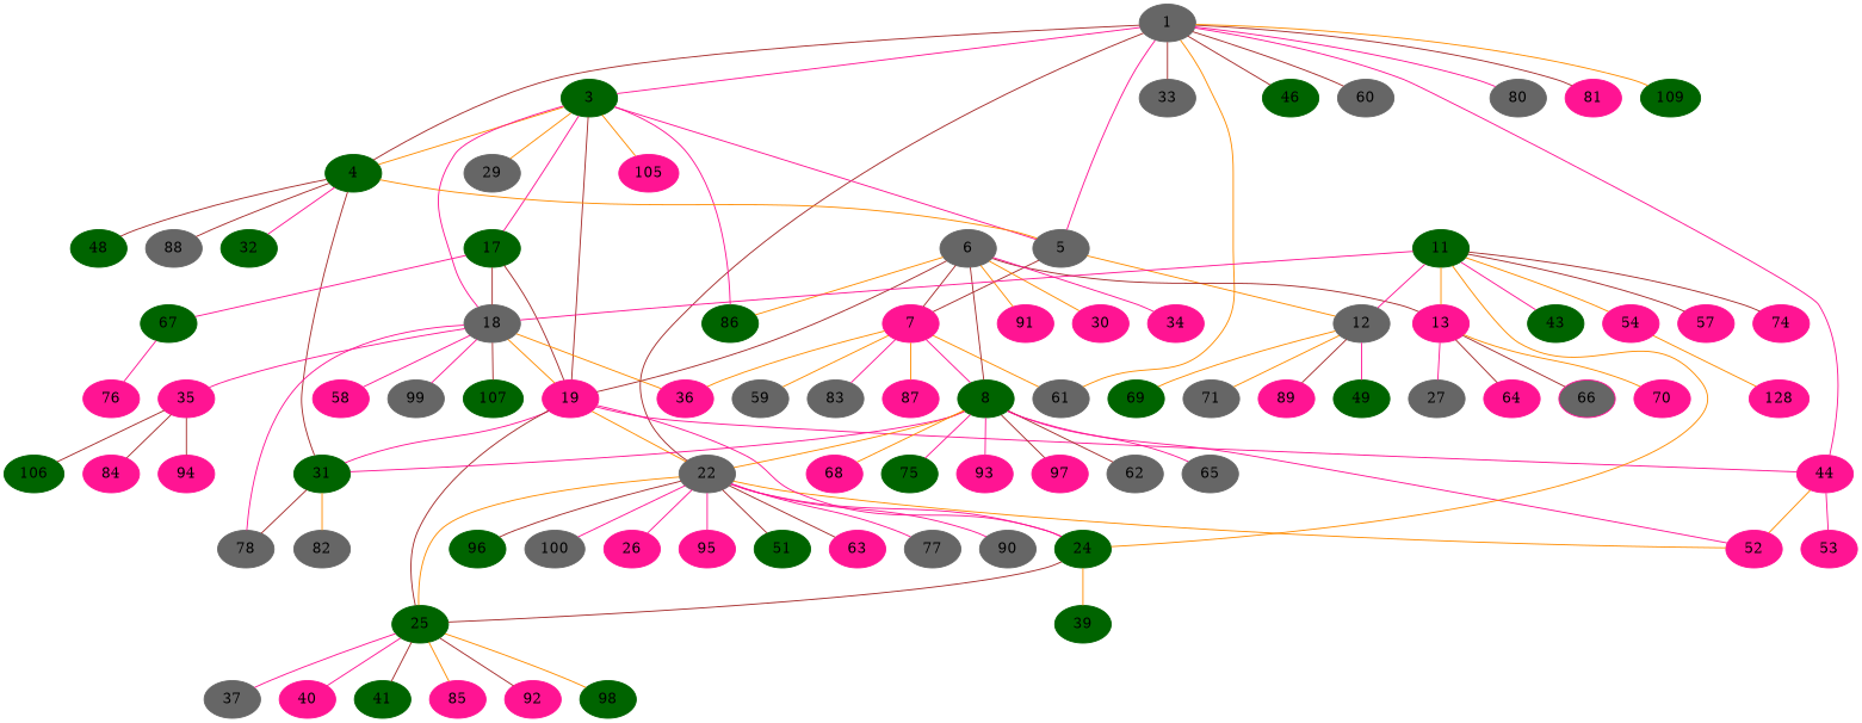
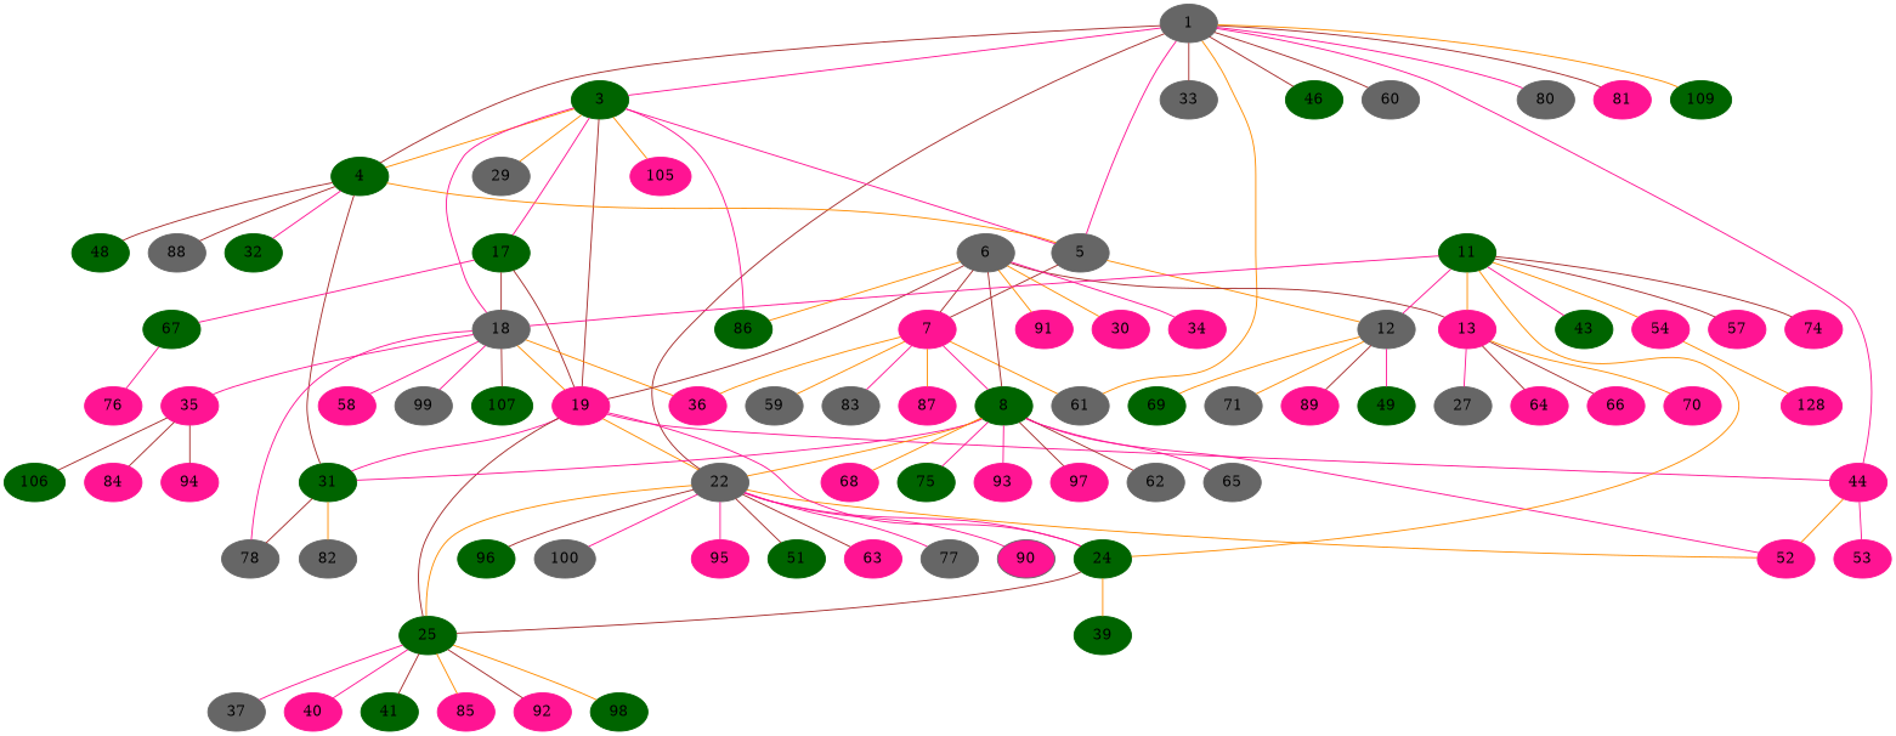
  graph {
    node [color=deeppink style=filled]
    edge [color=deeppink]
    1 [color=gray40 super="+2"]
    3 [color=darkgreen super="+16"]
    4 [color=darkgreen super="+56"]
    5 [color=gray40]
    22 [color=gray40 super="+23"]
    33 [color=gray40]
    44 [super="+101"]
    46 [color=darkgreen]
    60 [color=gray40]
    61 [color=gray40]
    80 [color=gray40]
    81
    109 [color=darkgreen]
    17 [color=darkgreen]
    18 [color=gray40 super="+20"]
    19 [super="+21"]
    29 [color=gray40]
    86 [color=darkgreen]
    105
    31 [color=darkgreen super="+38"]
    32 [color=darkgreen]
    48 [color=darkgreen]
    88 [color=gray40]
    7 [super="+42"]
    12 [color=gray40 super="+14"]
    52
    24 [color=darkgreen super="+50"]
    25 [color=darkgreen super="+28"]
-   26
    n30 [label=95]
    51 [color=darkgreen]
    63
    77 [color=gray40]
-   90 [color=gray40]
+   90 [color=gray40 fillcolor=deeppink]
    96 [color=darkgreen]
    100 [color=gray40]
    53
    67 [color=darkgreen super="+103"]
    36 [super="+72"]
    35 [super="+110"]
    58
    78 [color=gray40]
    99 [color=gray40 super="+104"]
    107 [color=darkgreen]
    82 [color=gray40 super="+102"]
    8 [color=darkgreen super="+9"]
    59 [color=gray40]
    83 [color=gray40]
    87
    49 [color=darkgreen]
    69 [color=darkgreen super="+73"]
    71 [color=gray40]
    89
    6 [color=gray40 super="+10"]
    13 [super="+55"]
    30
    34
    91
    62 [color=gray40]
    65 [color=gray40]
    68
    75 [color=darkgreen]
    93
    97
    27 [color=gray40]
    64
-   66 [fillcolor=gray40]
+   66
    70
    11 [color=darkgreen super="+15"]
    43 [color=darkgreen super="+47"]
    54 [super="+95"]
    57
    74
    39 [color=darkgreen]
    n75 [label=128]
    76
    84
    94
    106 [color=darkgreen]
    37 [color=gray40 super="+79"]
    40
    41 [color=darkgreen]
    85
    92
    98 [color=darkgreen]
    1 -- 3 [weight=2]
    1 -- 4 [color=brown weight=2]
    1 -- 5 [weight=2]
    1 -- 22 [color=brown]
    1 -- 33 [color=brown]
    1 -- 44
    1 -- 46 [color=brown]
    1 -- 60 [color=brown]
    1 -- 61 [color=darkorange]
    1 -- 80
    1 -- 81 [color=brown]
    1 -- 109 [color=darkorange]
    3 -- 4 [color=darkorange]
    3 -- 5
    3 -- 17
    3 -- 18 [weight=2]
    3 -- 19 [color=brown]
    3 -- 29 [color=darkorange]
    3 -- 86
    3 -- 105 [color=darkorange]
    4 -- 5 [color=darkorange]
    4 -- 31 [color=brown]
    4 -- 32
    4 -- 48 [color=brown]
    4 -- 88 [color=brown]
    5 -- 7 [color=brown]
    5 -- 12 [color=darkorange]
    22 -- 52 [color=darkorange]
    22 -- 24 [weight=2]
    22 -- 25 [color=darkorange weight=2]
-   22 -- 26
    22 -- n30
    22 -- 51 [color=brown]
    22 -- 63 [color=brown]
    22 -- 77
    22 -- 90
    22 -- 96 [color=brown]
    22 -- 100
    44 -- 52 [color=darkorange]
    44 -- 53
    17 -- 18 [color=brown weight=2]
    17 -- 19 [color=brown]
    17 -- 67
    18 -- 19 [color=darkorange weight=2]
    18 -- 36 [color=darkorange]
    18 -- 35
    18 -- 58
    18 -- 78
    18 -- 99
    18 -- 107 [color=brown]
    19 -- 22 [color=darkorange weight=2]
    19 -- 44
    19 -- 31
    19 -- 24
    19 -- 25 [color=brown]
    31 -- 78 [color=brown]
    31 -- 82 [color=darkorange]
    7 -- 61 [color=darkorange]
    7 -- 36 [color=darkorange]
    7 -- 8 [weight=2]
    7 -- 59 [color=darkorange]
    7 -- 83
    7 -- 87 [color=darkorange]
    12 -- 49
    12 -- 69 [color=darkorange]
    12 -- 71 [color=darkorange]
    12 -- 89 [color=brown]
    24 -- 25 [color=brown]
    24 -- 39 [color=darkorange]
    25 -- 37
    25 -- 40
    25 -- 41 [color=brown]
    25 -- 85 [color=darkorange]
    25 -- 92 [color=brown]
    25 -- 98 [color=darkorange]
    67 -- 76
    35 -- 84 [color=brown]
    35 -- 94 [color=brown]
    35 -- 106 [color=brown]
    8 -- 22 [color=darkorange]
    8 -- 31
    8 -- 52
    8 -- 62 [color=brown]
    8 -- 65
    8 -- 68 [color=darkorange]
    8 -- 75
    8 -- 93
    8 -- 97 [color=brown]
    6 -- 19 [color=brown]
    6 -- 86 [color=darkorange]
    6 -- 7 [color=brown weight=2]
    6 -- 8 [color=brown weight=4]
    6 -- 13 [color=brown]
    6 -- 30 [color=darkorange]
    6 -- 34
    6 -- 91 [color=darkorange]
    13 -- 27
    13 -- 64 [color=brown]
    13 -- 66 [color=brown]
    13 -- 70 [color=darkorange]
    11 -- 18
    11 -- 12 [weight=4]
    11 -- 24 [color=darkorange]
    11 -- 13 [color=darkorange weight=2]
    11 -- 43
    11 -- 54 [color=darkorange]
    11 -- 57 [color=brown]
    11 -- 74 [color=brown]
    54 -- n75 [color=darkorange]
  }
